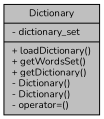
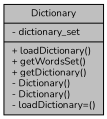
  digraph {
    fontname=Nunito
-   n1 [color=black fillcolor=grey75 fontcolor=black fontname=Nunito fontsize=10 height=0.2 label="{Dictionary\n|- dictionary_set\l|+ loadDictionary()\l+ getWordsSet()\l+ getDictionary()\l- Dictionary()\l- Dictionary()\l- operator=()\l}" shape=record style=filled width=0.4]
+   n1 [color=black fillcolor=grey75 fontcolor=black fontname=Nunito fontsize=10 height=0.2 label="{Dictionary\n|- dictionary_set\l|+ loadDictionary()\l+ getWordsSet()\l+ getDictionary()\l- Dictionary()\l- Dictionary()\l- loadDictionary=()\l}" shape=record style=filled width=0.4]
  }
